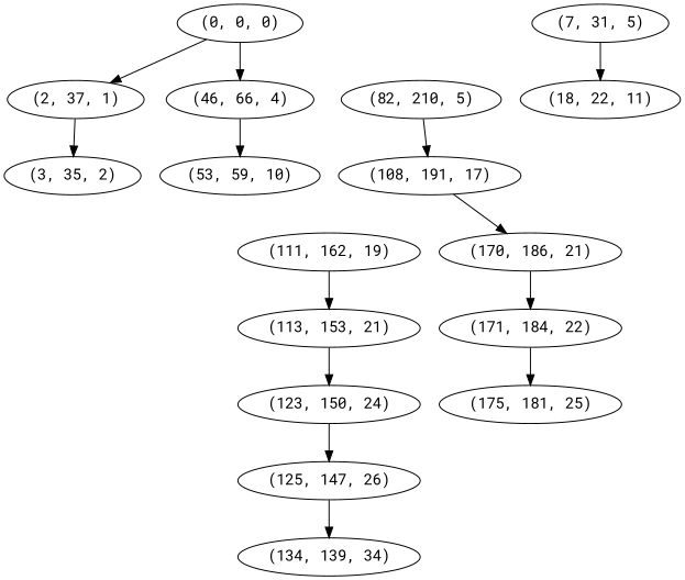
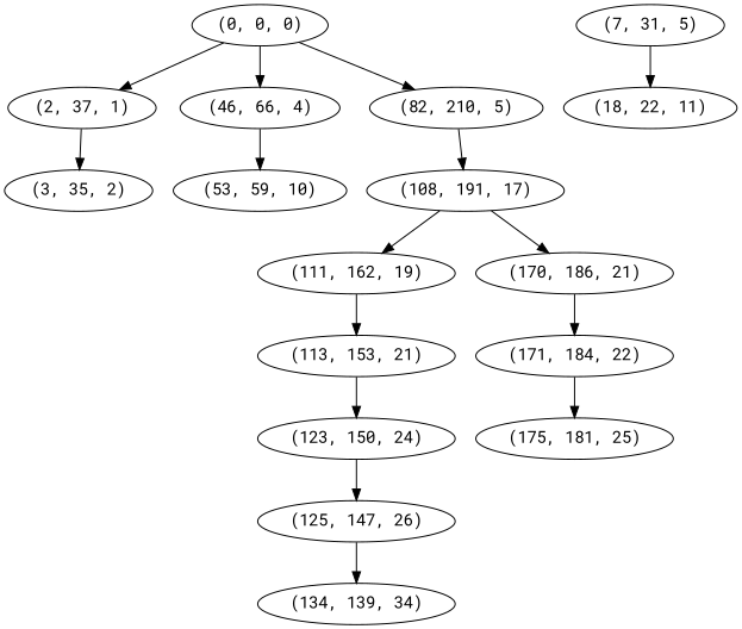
  digraph {
    fontname="Roboto Mono"
    node [fontname="Roboto Mono"]
    edge [fontname="Roboto Mono"]
    "(0, 0, 0)"
    "(2, 37, 1)"
    "(46, 66, 4)"
    "(82, 210, 5)"
    "(3, 35, 2)"
    "(53, 59, 10)"
    "(108, 191, 17)"
    "(7, 31, 5)"
    "(18, 22, 11)"
    "(111, 162, 19)"
    "(170, 186, 21)"
    "(113, 153, 21)"
    "(171, 184, 22)"
    "(123, 150, 24)"
    "(125, 147, 26)"
    "(134, 139, 34)"
    "(175, 181, 25)"
    "(0, 0, 0)" -> "(2, 37, 1)"
    "(0, 0, 0)" -> "(46, 66, 4)"
+   "(0, 0, 0)" -> "(82, 210, 5)"
    "(2, 37, 1)" -> "(3, 35, 2)"
    "(46, 66, 4)" -> "(53, 59, 10)"
    "(82, 210, 5)" -> "(108, 191, 17)"
+   "(108, 191, 17)" -> "(111, 162, 19)"
    "(108, 191, 17)" -> "(170, 186, 21)"
    "(7, 31, 5)" -> "(18, 22, 11)"
    "(111, 162, 19)" -> "(113, 153, 21)"
    "(170, 186, 21)" -> "(171, 184, 22)"
    "(113, 153, 21)" -> "(123, 150, 24)"
    "(171, 184, 22)" -> "(175, 181, 25)"
    "(123, 150, 24)" -> "(125, 147, 26)"
    "(125, 147, 26)" -> "(134, 139, 34)"
  }
